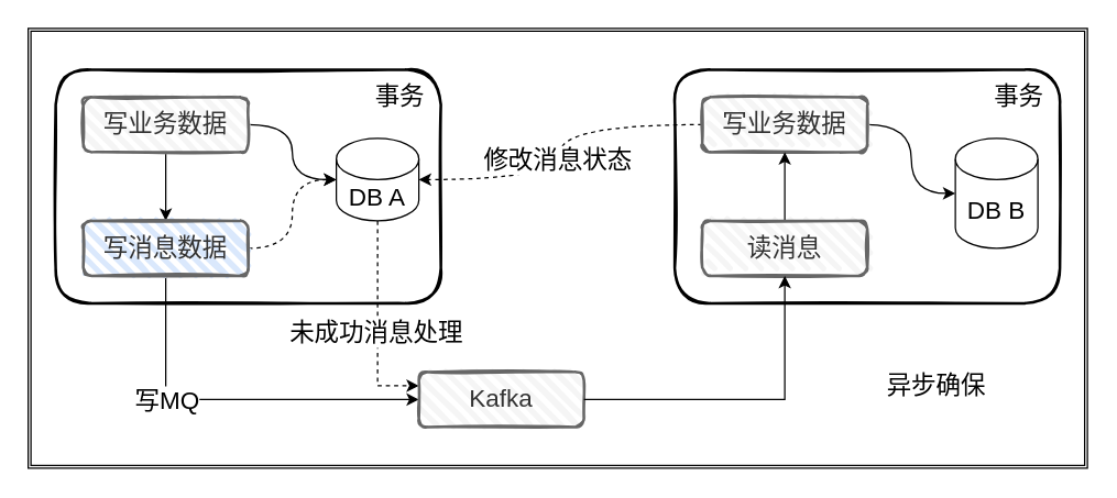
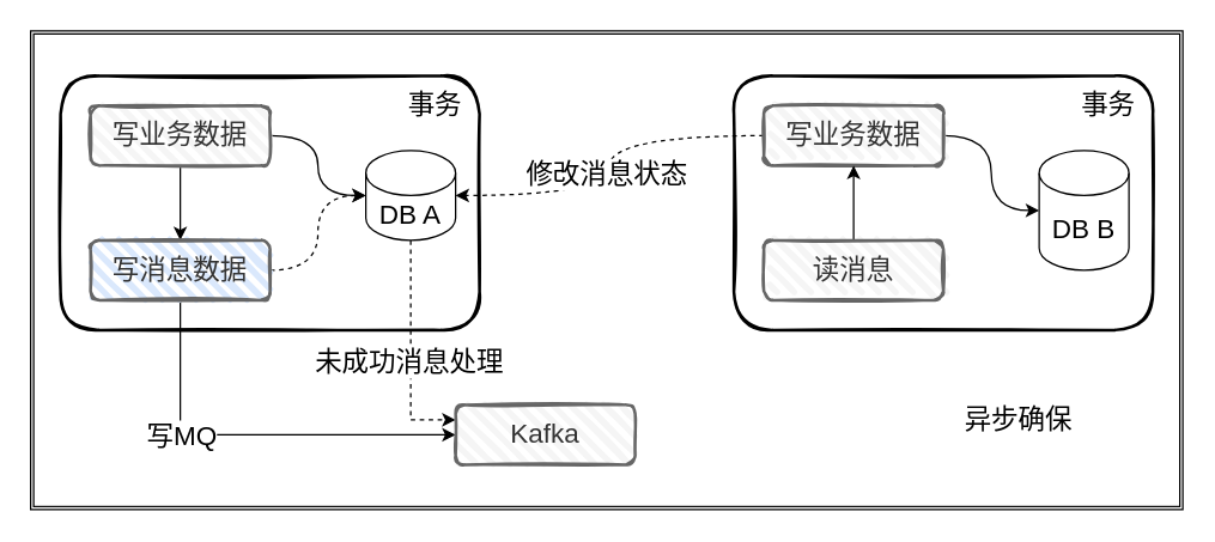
  <mxCell id="0" />
  <mxCell id="1" parent="0" />
  <mxCell id="2" value="" style="shape=ext;double=1;rounded=0;whiteSpace=wrap;html=1;fontSize=18;" vertex="1" parent="1"><mxGeometry x="20" y="20" width="770" height="320" as="geometry" /></mxCell>
  <mxCell id="3" value="" style="rounded=1;whiteSpace=wrap;html=1;strokeWidth=2;fillWeight=4;hachureGap=8;hachureAngle=45;sketch=1;" vertex="1" parent="1"><mxGeometry x="40" y="50" width="280" height="170" as="geometry" /></mxCell>
  <mxCell id="4" value="" style="edgeStyle=orthogonalEdgeStyle;rounded=0;orthogonalLoop=1;jettySize=auto;html=1;fontSize=18;" edge="1" parent="1" source="6" target="10"><mxGeometry relative="1" as="geometry" /></mxCell>
  <mxCell id="5" value="" style="edgeStyle=orthogonalEdgeStyle;rounded=0;orthogonalLoop=1;jettySize=auto;html=1;fontSize=18;curved=1;" edge="1" parent="1" source="6" target="13"><mxGeometry relative="1" as="geometry" /></mxCell>
  <mxCell id="6" value="&lt;font style=&quot;font-size: 18px;&quot;&gt;写业务数据&lt;/font&gt;" style="rounded=1;whiteSpace=wrap;html=1;strokeWidth=2;fillWeight=4;hachureGap=8;hachureAngle=45;sketch=1;fillColor=#f5f5f5;fontColor=#333333;strokeColor=#666666;" vertex="1" parent="1"><mxGeometry x="60" y="70" width="120" height="40" as="geometry" /></mxCell>
  <mxCell id="7" value="" style="edgeStyle=orthogonalEdgeStyle;rounded=0;orthogonalLoop=1;jettySize=auto;html=1;fontSize=18;dashed=1;curved=1;" edge="1" parent="1" source="10" target="13"><mxGeometry relative="1" as="geometry" /></mxCell>
  <mxCell id="8" style="rounded=0;orthogonalLoop=1;jettySize=auto;html=1;entryX=0;entryY=0.5;entryDx=0;entryDy=0;fontSize=18;exitX=0.5;exitY=1;exitDx=0;exitDy=0;edgeStyle=orthogonalEdgeStyle;" edge="1" parent="1" source="10" target="15"><mxGeometry relative="1" as="geometry" /></mxCell>
  <mxCell id="9" value="写MQ" style="edgeLabel;html=1;align=center;verticalAlign=middle;resizable=0;points=[];fontSize=18;" vertex="1" connectable="0" parent="8"><mxGeometry x="-0.183" y="1" relative="1" as="geometry"><mxPoint x="-22" y="1" as="offset" /></mxGeometry></mxCell>
  <mxCell id="10" value="&lt;font style=&quot;font-size: 18px;&quot;&gt;写消息数据&lt;/font&gt;" style="rounded=1;whiteSpace=wrap;html=1;strokeWidth=2;fillWeight=4;hachureGap=8;hachureAngle=45;sketch=1;fillColor=#dae8fc;fontColor=#333333;strokeColor=#666666;" vertex="1" parent="1"><mxGeometry x="60" y="160" width="120" height="40" as="geometry" /></mxCell>
  <mxCell id="11" style="edgeStyle=orthogonalEdgeStyle;rounded=0;orthogonalLoop=1;jettySize=auto;html=1;entryX=0;entryY=0.25;entryDx=0;entryDy=0;fontSize=18;dashed=1;" edge="1" parent="1" source="13" target="15"><mxGeometry relative="1" as="geometry" /></mxCell>
  <mxCell id="12" value="未成功消息处理" style="edgeLabel;html=1;align=center;verticalAlign=middle;resizable=0;points=[];fontSize=18;" vertex="1" connectable="0" parent="11"><mxGeometry x="0.08" y="-2" relative="1" as="geometry"><mxPoint as="offset" /></mxGeometry></mxCell>
  <mxCell id="13" value="DB A" style="shape=cylinder3;whiteSpace=wrap;html=1;boundedLbl=1;backgroundOutline=1;size=15;fontSize=18;" vertex="1" parent="1"><mxGeometry x="244" y="100" width="60" height="60" as="geometry" /></mxCell>
  <mxCell id="14" value="事务" style="text;html=1;align=center;verticalAlign=middle;resizable=0;points=[];autosize=1;strokeColor=none;fillColor=none;fontSize=18;" vertex="1" parent="1"><mxGeometry x="260" y="50" width="60" height="40" as="geometry" /></mxCell>
  <mxCell id="15" value="&lt;font style=&quot;font-size: 18px;&quot;&gt;Kafka&lt;/font&gt;" style="rounded=1;whiteSpace=wrap;html=1;strokeWidth=2;fillWeight=4;hachureGap=8;hachureAngle=45;sketch=1;fillColor=#f5f5f5;fontColor=#333333;strokeColor=#666666;" vertex="1" parent="1"><mxGeometry x="304" y="270" width="120" height="40" as="geometry" /></mxCell>
  <mxCell id="16" value="" style="rounded=1;whiteSpace=wrap;html=1;strokeWidth=2;fillWeight=4;hachureGap=8;hachureAngle=45;sketch=1;" vertex="1" parent="1"><mxGeometry x="490" y="50" width="280" height="170" as="geometry" /></mxCell>
  <mxCell id="17" value="" style="edgeStyle=orthogonalEdgeStyle;rounded=0;orthogonalLoop=1;jettySize=auto;html=1;fontSize=18;curved=1;" edge="1" parent="1" source="20" target="23"><mxGeometry relative="1" as="geometry" /></mxCell>
  <mxCell id="18" style="edgeStyle=orthogonalEdgeStyle;rounded=0;orthogonalLoop=1;jettySize=auto;html=1;entryX=1;entryY=0.5;entryDx=0;entryDy=0;entryPerimeter=0;fontSize=18;curved=1;dashed=1;" edge="1" parent="1" source="20" target="13"><mxGeometry relative="1" as="geometry" /></mxCell>
  <mxCell id="19" value="修改消息状态" style="edgeLabel;html=1;align=center;verticalAlign=middle;resizable=0;points=[];fontSize=18;" vertex="1" connectable="0" parent="18"><mxGeometry x="0.113" y="-3" relative="1" as="geometry"><mxPoint y="-9" as="offset" /></mxGeometry></mxCell>
  <mxCell id="20" value="&lt;font style=&quot;font-size: 18px;&quot;&gt;写业务数据&lt;/font&gt;" style="rounded=1;whiteSpace=wrap;html=1;strokeWidth=2;fillWeight=4;hachureGap=8;hachureAngle=45;sketch=1;fillColor=#f5f5f5;fontColor=#333333;strokeColor=#666666;" vertex="1" parent="1"><mxGeometry x="510" y="70" width="120" height="40" as="geometry" /></mxCell>
  <mxCell id="21" value="" style="edgeStyle=orthogonalEdgeStyle;rounded=0;orthogonalLoop=1;jettySize=auto;html=1;fontSize=18;" edge="1" parent="1" source="22" target="20"><mxGeometry relative="1" as="geometry" /></mxCell>
  <mxCell id="22" value="&lt;span style=&quot;font-size: 18px;&quot;&gt;读消息&lt;/span&gt;" style="rounded=1;whiteSpace=wrap;html=1;strokeWidth=2;fillWeight=4;hachureGap=8;hachureAngle=45;sketch=1;fillColor=#f5f5f5;fontColor=#333333;strokeColor=#666666;" vertex="1" parent="1"><mxGeometry x="510" y="160" width="120" height="40" as="geometry" /></mxCell>
  <mxCell id="23" value="DB B" style="shape=cylinder3;whiteSpace=wrap;html=1;boundedLbl=1;backgroundOutline=1;size=15;fontSize=18;" vertex="1" parent="1"><mxGeometry x="694" y="100" width="60" height="80" as="geometry" /></mxCell>
  <mxCell id="24" value="事务" style="text;html=1;align=center;verticalAlign=middle;resizable=0;points=[];autosize=1;strokeColor=none;fillColor=none;fontSize=18;" vertex="1" parent="1"><mxGeometry x="710" y="50" width="60" height="40" as="geometry" /></mxCell>
- <mxCell id="25" style="edgeStyle=orthogonalEdgeStyle;rounded=0;orthogonalLoop=1;jettySize=auto;html=1;entryX=0.5;entryY=1;entryDx=0;entryDy=0;fontSize=18;" edge="1" parent="1" source="15" target="22"><mxGeometry relative="1" as="geometry" /></mxCell>
  <mxCell id="26" value="异步确保" style="text;html=1;align=center;verticalAlign=middle;resizable=0;points=[];autosize=1;strokeColor=none;fillColor=none;fontSize=18;" vertex="1" parent="1"><mxGeometry x="630.06" y="260" width="100" height="40" as="geometry" /></mxCell>
